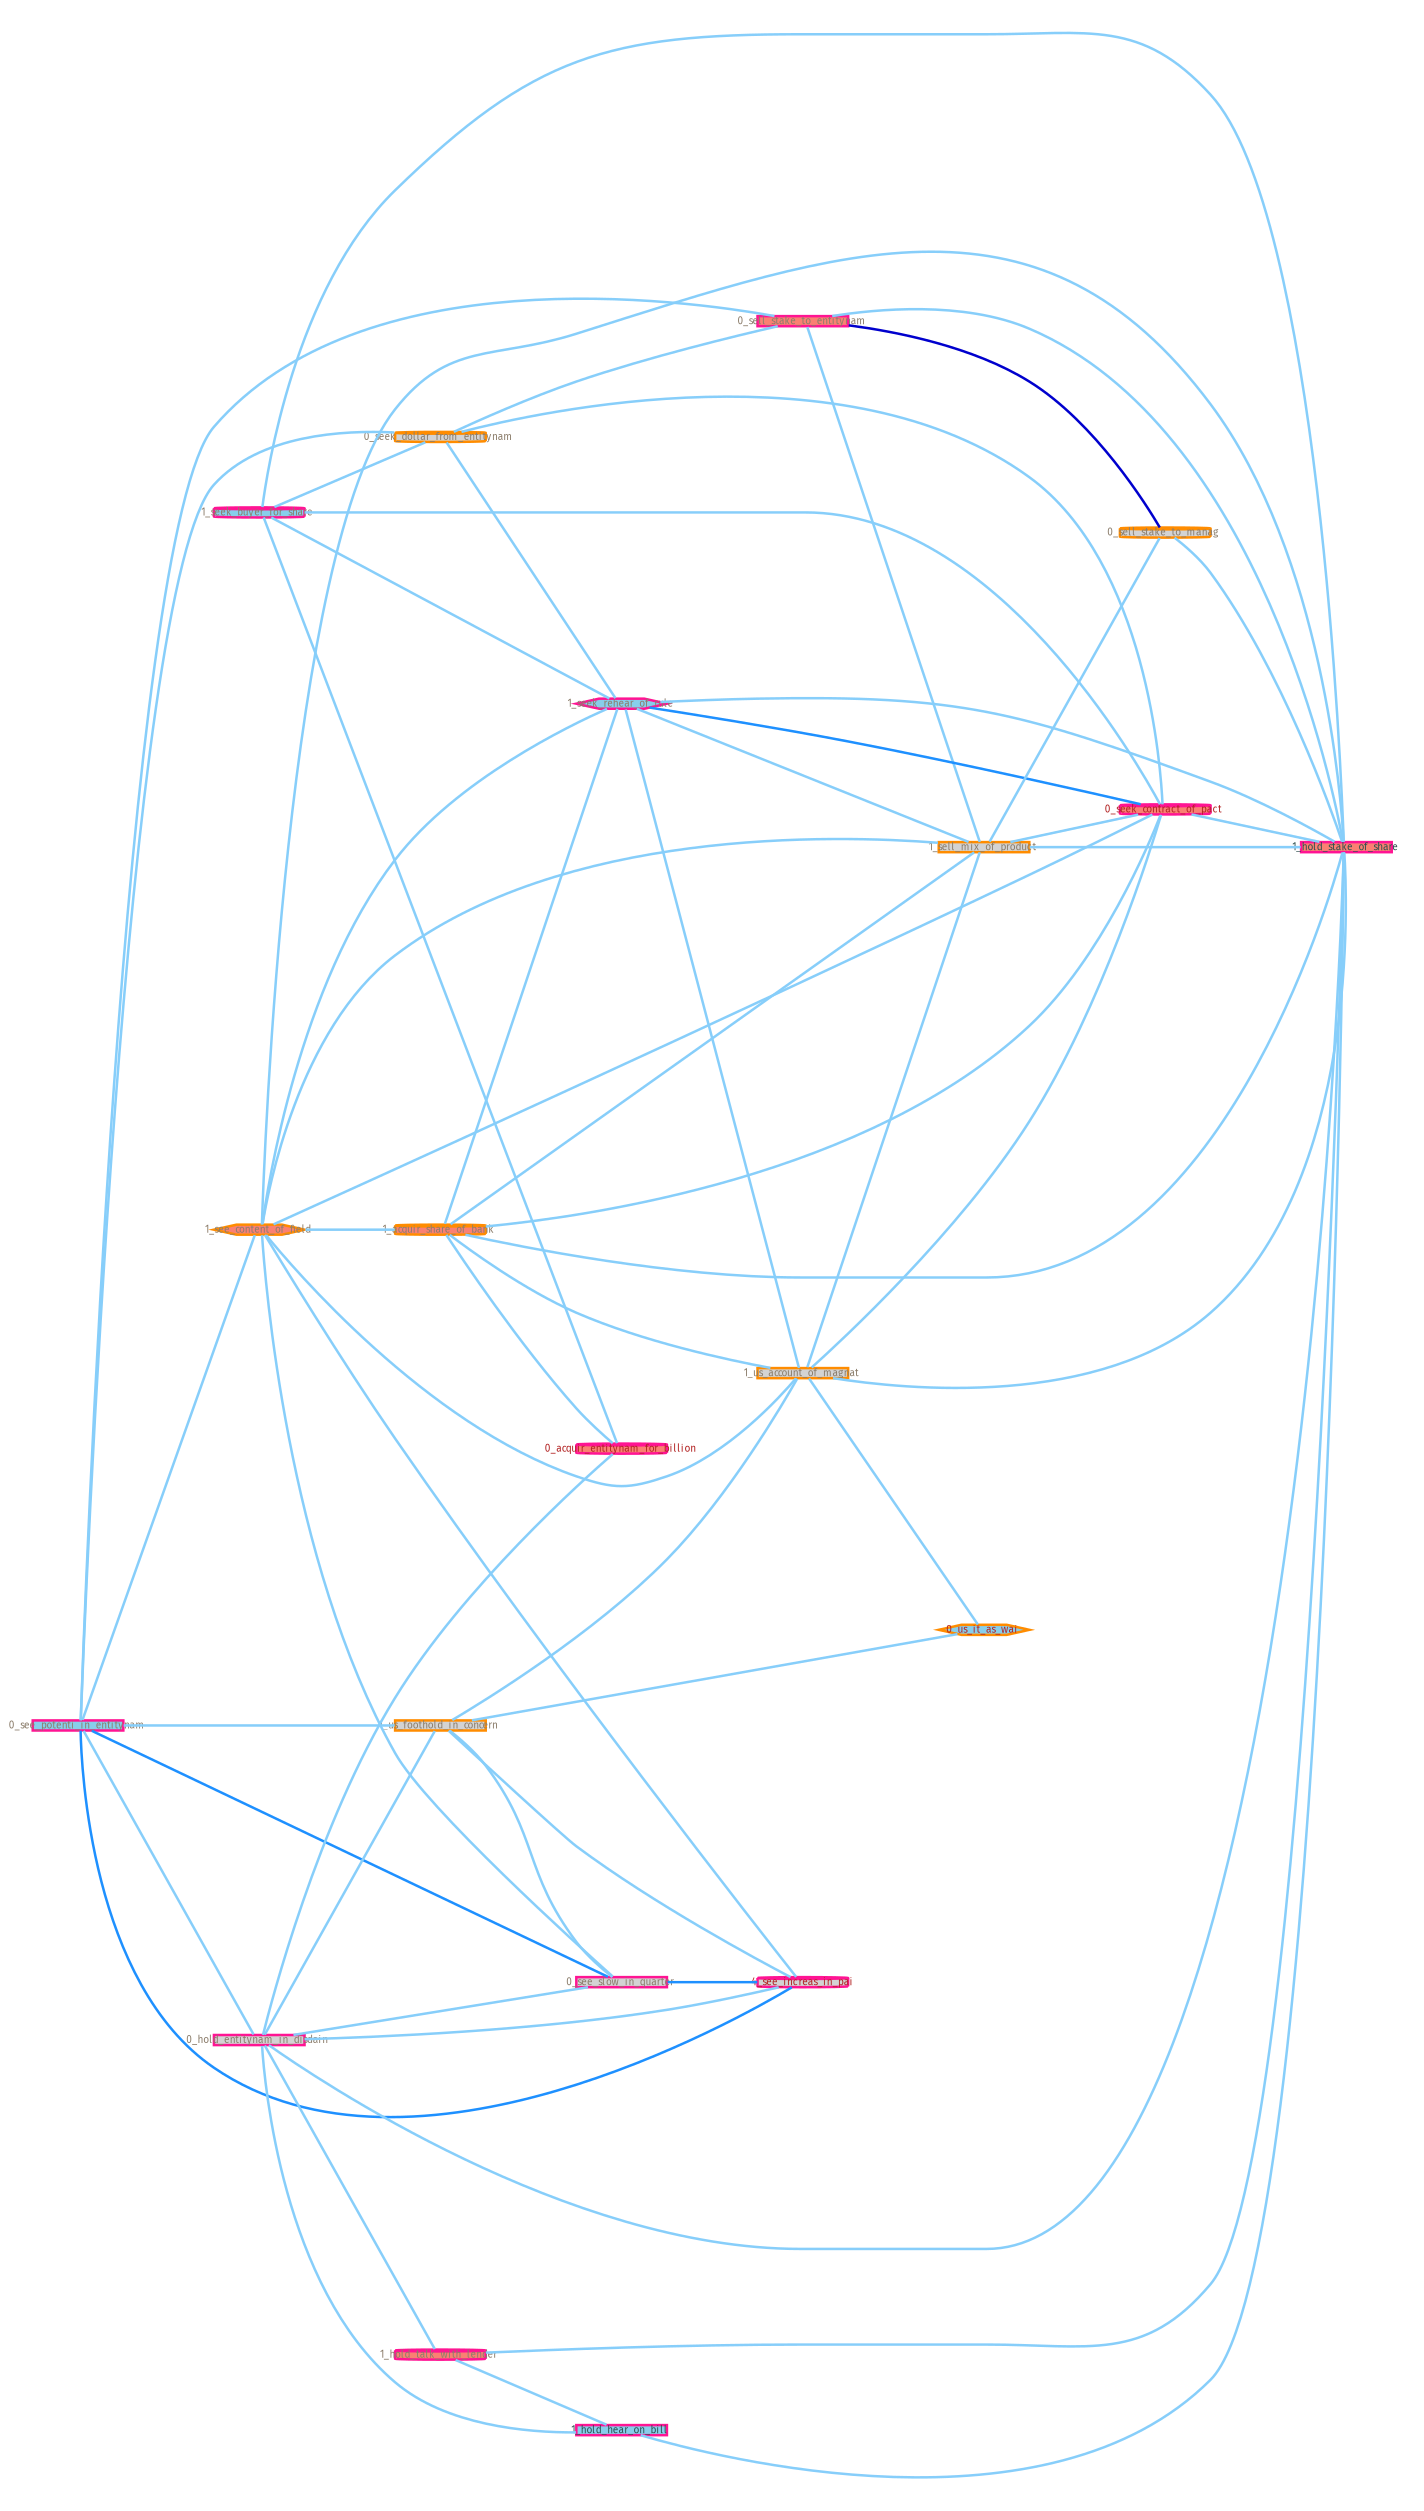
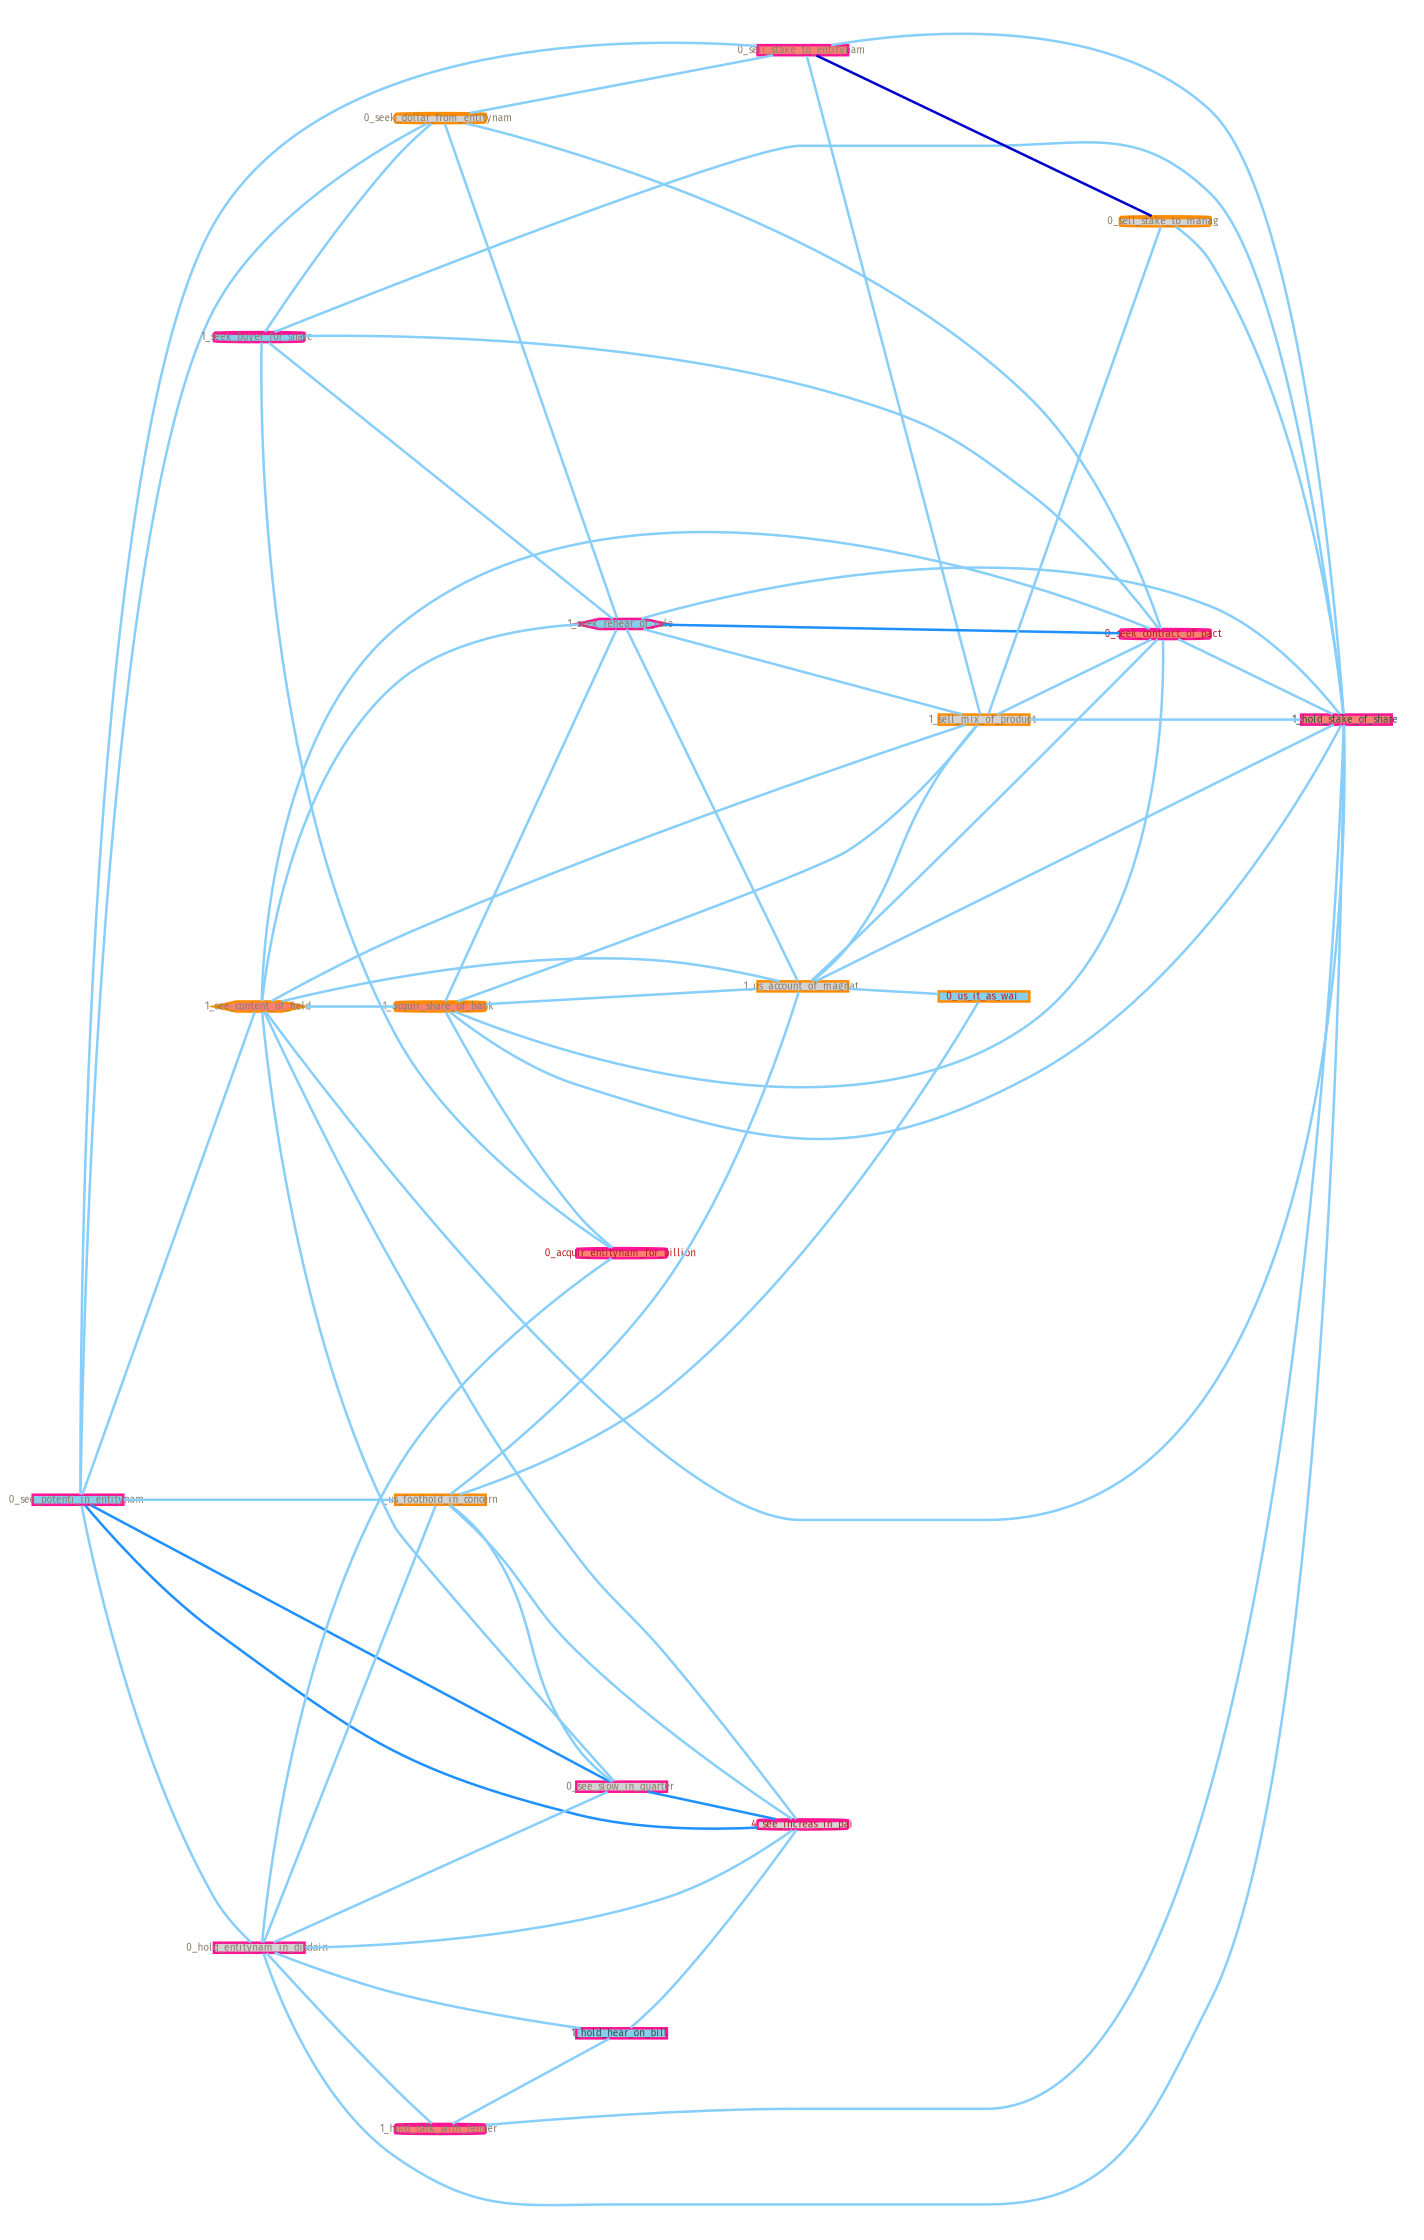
  graph {
    fontname="Fira Sans"
    rankdir=LR
    node [color=deeppink fillcolor=lightgrey fixedsize=true fontcolor="#8b7d6b" fontname="Fira Sans" fontsize=4 shape=box style=filled]
    edge [color="#87cefa" fontname="Fira Sans" w=1]
    "0_see_potenti_in_entitynam " [fillcolor=skyblue height=.06 width=.5]
    "1_see_content_of_field " [color=darkorange fillcolor=salmon height=.06 shape=hexagon width=.5]
    "1_acquir_share_of_bank " [color=darkorange fillcolor=salmon height=.06 shape=cylinder width=.5]
    "1_seek_buyer_for_share " [fillcolor=skyblue height=.06 shape=cylinder width=.5]
    "0_seek_dollar_from_entitynam " [color=darkorange height=.06 shape=cylinder width=.5]
    "0_sell_stake_to_entitynam " [fillcolor=salmon height=.06 width=.5]
    "0_hold_entitynam_in_disdain " [height=.06 width=.5]
    "1_hold_talk_with_lender " [fillcolor=salmon height=.06 shape=cylinder width=.5]
    "1_us_foothold_in_concern " [color=darkorange height=.06 width=.5]
    "1_seek_rehear_of_rule " [fillcolor=skyblue height=.06 shape=hexagon width=.5]
    "1_us_account_of_magnat " [color=darkorange height=.06 width=.5]
    "0_see_slow_in_quarter " [height=.06 width=.5]
    "1_sell_mix_of_product " [color=darkorange height=.06 width=.5]
    "0_sell_stake_to_manag " [color=darkorange height=.06 shape=cylinder width=.5]
    "0_seek_contract_of_pact " [fillcolor=salmon fontcolor="#b22222" height=.06 shape=cylinder width=.5]
-   "0_us_it_as_wai " [color=darkorange fillcolor=skyblue fontcolor="#b22222" height=.06 shape=hexagon width=.5]
+   "0_us_it_as_wai " [color=darkorange fillcolor=skyblue fontcolor="#b22222" height=.06 width=.5]
    "0_acquir_entitynam_for_billion " [fillcolor=salmon fontcolor="#b22222" height=.06 shape=cylinder width=.5]
    n18 [fontcolor="#b22222" height=.06 label="4_see_increas_in_pai" shape=cylinder width=.5]
    "1_hold_stake_of_share " [fillcolor=salmon fontcolor="#2f4f4f" height=.06 width=.5]
    "1_hold_hear_on_bill " [fillcolor=skyblue fontcolor="#2f4f4f" height=.06 width=.5]
    subgraph sub_1 {
      "0_see_potenti_in_entitynam "
      "1_see_content_of_field "
      "1_acquir_share_of_bank "
      "1_seek_buyer_for_share "
      "0_seek_dollar_from_entitynam "
      "0_sell_stake_to_entitynam "
      "0_hold_entitynam_in_disdain "
      "1_hold_talk_with_lender "
      "1_us_foothold_in_concern "
      "1_seek_rehear_of_rule "
      "1_us_account_of_magnat "
      "0_see_slow_in_quarter "
      "1_sell_mix_of_product "
      "0_sell_stake_to_manag "
    }
    subgraph sub_2 {
      "0_seek_contract_of_pact "
      "0_us_it_as_wai "
      "0_acquir_entitynam_for_billion "
      n18
    }
    "0_see_potenti_in_entitynam " -- "1_see_content_of_field "
    "0_see_potenti_in_entitynam " -- "0_seek_dollar_from_entitynam "
    "0_see_potenti_in_entitynam " -- "0_sell_stake_to_entitynam "
    "0_see_potenti_in_entitynam " -- "0_hold_entitynam_in_disdain "
    "0_see_potenti_in_entitynam " -- "1_us_foothold_in_concern "
    "0_see_potenti_in_entitynam " -- "0_see_slow_in_quarter " [color="#1e90ff" w=2]
    "0_see_potenti_in_entitynam " -- n18 [color="#1e90ff" w=2]
    "1_see_content_of_field " -- "1_acquir_share_of_bank "
    "1_see_content_of_field " -- "1_seek_rehear_of_rule "
    "1_see_content_of_field " -- "1_us_account_of_magnat "
    "1_see_content_of_field " -- "0_see_slow_in_quarter "
    "1_see_content_of_field " -- "1_sell_mix_of_product "
    "1_see_content_of_field " -- "0_seek_contract_of_pact "
    "1_see_content_of_field " -- n18
    "1_see_content_of_field " -- "1_hold_stake_of_share "
    "1_acquir_share_of_bank " -- "1_seek_rehear_of_rule "
    "1_acquir_share_of_bank " -- "1_us_account_of_magnat "
    "1_acquir_share_of_bank " -- "1_sell_mix_of_product "
    "1_acquir_share_of_bank " -- "0_seek_contract_of_pact "
    "1_acquir_share_of_bank " -- "0_acquir_entitynam_for_billion "
    "1_acquir_share_of_bank " -- "1_hold_stake_of_share "
    "1_seek_buyer_for_share " -- "0_seek_dollar_from_entitynam "
    "1_seek_buyer_for_share " -- "1_seek_rehear_of_rule "
    "1_seek_buyer_for_share " -- "0_seek_contract_of_pact "
    "1_seek_buyer_for_share " -- "0_acquir_entitynam_for_billion "
    "1_seek_buyer_for_share " -- "1_hold_stake_of_share "
    "0_seek_dollar_from_entitynam " -- "0_sell_stake_to_entitynam "
    "0_seek_dollar_from_entitynam " -- "1_seek_rehear_of_rule "
    "0_seek_dollar_from_entitynam " -- "0_seek_contract_of_pact "
    "0_sell_stake_to_entitynam " -- "1_sell_mix_of_product "
    "0_sell_stake_to_entitynam " -- "0_sell_stake_to_manag " [color="#0000cd" w=3]
    "0_sell_stake_to_entitynam " -- "1_hold_stake_of_share "
    "0_hold_entitynam_in_disdain " -- "1_hold_talk_with_lender "
    "0_hold_entitynam_in_disdain " -- "1_us_foothold_in_concern "
    "0_hold_entitynam_in_disdain " -- "0_see_slow_in_quarter "
    "0_hold_entitynam_in_disdain " -- "0_acquir_entitynam_for_billion "
    "0_hold_entitynam_in_disdain " -- n18
    "0_hold_entitynam_in_disdain " -- "1_hold_stake_of_share "
    "0_hold_entitynam_in_disdain " -- "1_hold_hear_on_bill "
    "1_hold_talk_with_lender " -- "1_hold_stake_of_share "
    "1_hold_talk_with_lender " -- "1_hold_hear_on_bill "
    "1_us_foothold_in_concern " -- "1_us_account_of_magnat "
    "1_us_foothold_in_concern " -- "0_see_slow_in_quarter "
    "1_us_foothold_in_concern " -- "0_us_it_as_wai "
    "1_us_foothold_in_concern " -- n18
    "1_seek_rehear_of_rule " -- "1_us_account_of_magnat "
    "1_seek_rehear_of_rule " -- "1_sell_mix_of_product "
    "1_seek_rehear_of_rule " -- "0_seek_contract_of_pact " [color="#1e90ff" w=2]
    "1_seek_rehear_of_rule " -- "1_hold_stake_of_share "
    "1_us_account_of_magnat " -- "1_sell_mix_of_product "
    "1_us_account_of_magnat " -- "0_seek_contract_of_pact "
    "1_us_account_of_magnat " -- "0_us_it_as_wai "
    "1_us_account_of_magnat " -- "1_hold_stake_of_share "
    "0_see_slow_in_quarter " -- n18 [color="#1e90ff" w=2]
    "1_sell_mix_of_product " -- "0_sell_stake_to_manag "
    "1_sell_mix_of_product " -- "0_seek_contract_of_pact "
    "1_sell_mix_of_product " -- "1_hold_stake_of_share "
    "0_sell_stake_to_manag " -- "1_hold_stake_of_share "
    "0_seek_contract_of_pact " -- "1_hold_stake_of_share "
-   "1_hold_hear_on_bill " -- "1_hold_stake_of_share "
+   "1_hold_hear_on_bill " -- n18
  }
